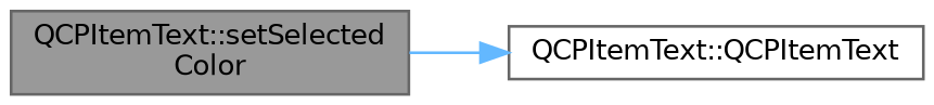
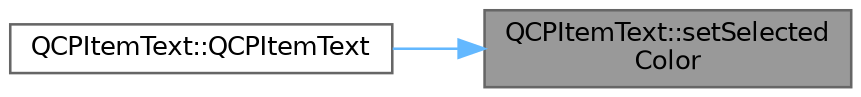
  digraph {
    rankdir=RL
    node [fontname=Helvetica fontsize=10 shape=box style=filled]
    n1 [color=gray40 fillcolor=grey60 fontcolor=black height=0.2 label="QCPItemText::setSelected\lColor" width=0.4]
    n2 [color=grey40 fillcolor=white height=0.2 label="QCPItemText::QCPItemText" width=0.4]
-   n2 -> n1 [color=steelblue1 dir=back fontname=Helvetica fontsize=10 labelfontname=Helvetica labelfontsize=10 style=solid]
+   n1 -> n2 [color=steelblue1 dir=back fontname=Helvetica fontsize=10 labelfontname=Helvetica labelfontsize=10 style=solid]
  }
